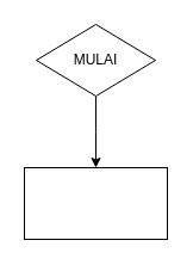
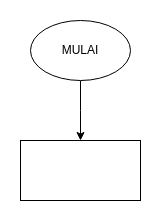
  <mxCell id="0" />
  <mxCell id="1" parent="0" />
  <mxCell id="2" style="edgeStyle=orthogonalEdgeStyle;rounded=0;orthogonalLoop=1;jettySize=auto;html=1;" edge="1" parent="1" source="3"><mxGeometry relative="1" as="geometry"><mxPoint x="80" y="140" as="targetPoint" /></mxGeometry></mxCell>
- <mxCell id="3" value="MULAI" style="rhombus;whiteSpace=wrap;html=1;" vertex="1" parent="1"><mxGeometry x="30" y="20" width="100" height="60" as="geometry" /></mxCell>
+ <mxCell id="3" value="MULAI" style="ellipse;whiteSpace=wrap;html=1;" vertex="1" parent="1"><mxGeometry x="30" y="20" width="100" height="60" as="geometry" /></mxCell>
  <mxCell id="4" value="" style="rounded=0;whiteSpace=wrap;html=1;" vertex="1" parent="1"><mxGeometry x="20" y="140" width="120" height="60" as="geometry" /></mxCell>
